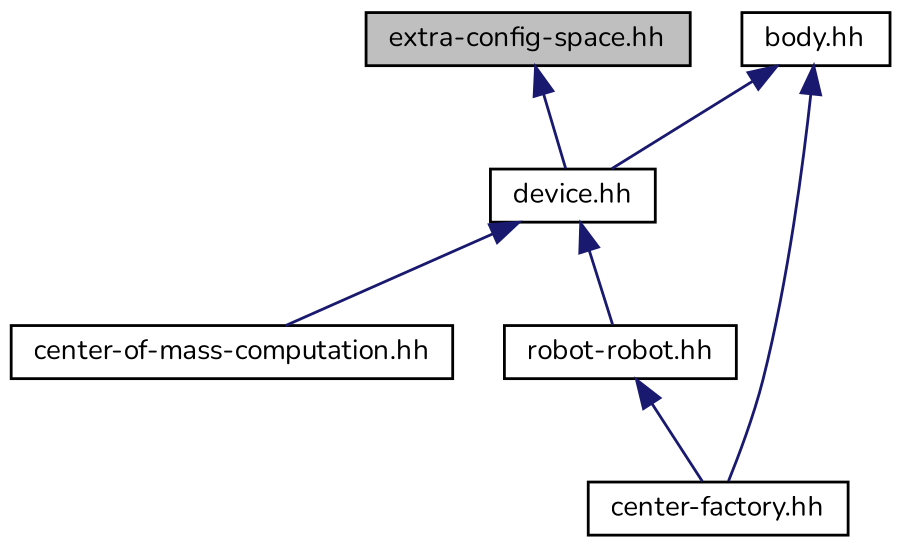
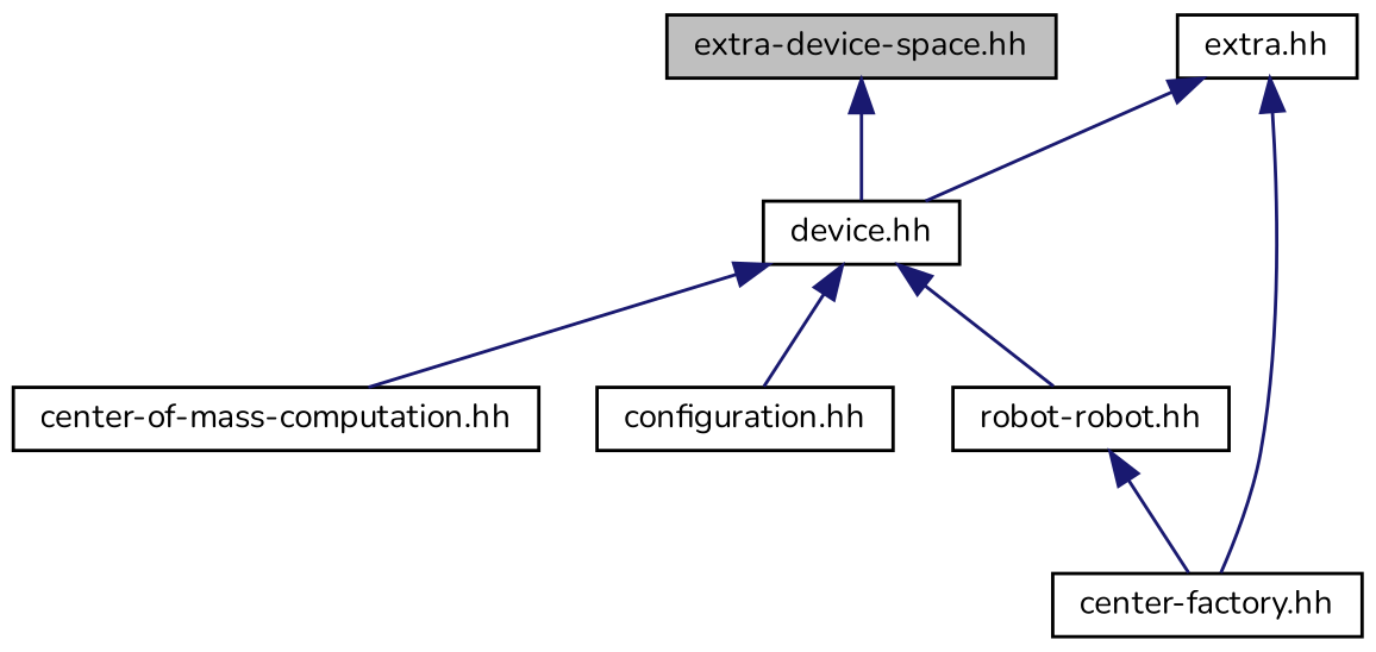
  digraph {
    fontname=Nunito
    node [color=black fillcolor=white fontname=Nunito fontsize=10 shape=record style=filled]
    edge [color=midnightblue dir=back fontname=Nunito fontsize=10 labelfontname=Helvetica labelfontsize=10 style=solid]
-   n1 [fillcolor=grey75 fontcolor=black height=0.2 label="extra-config-space.hh" width=0.4]
+   n1 [fillcolor=grey75 fontcolor=black height=0.2 label="extra-device-space.hh" width=0.4]
    n2 [height=0.2 label="device.hh" width=0.4]
    n3 [height=0.2 label="center-of-mass-computation.hh" width=0.4]
+   n4 [height=0.2 label="configuration.hh" width=0.4]
    n5 [height=0.2 label="robot-robot.hh" width=0.4]
-   n6 [height=0.2 label="body.hh" width=0.4]
+   n6 [height=0.2 label="extra.hh" width=0.4]
    n7 [height=0.2 label="center-factory.hh" width=0.4]
    n1 -> n2
    n2 -> n3
+   n2 -> n4
    n2 -> n5
    n5 -> n7
    n6 -> n2
    n6 -> n7
  }
